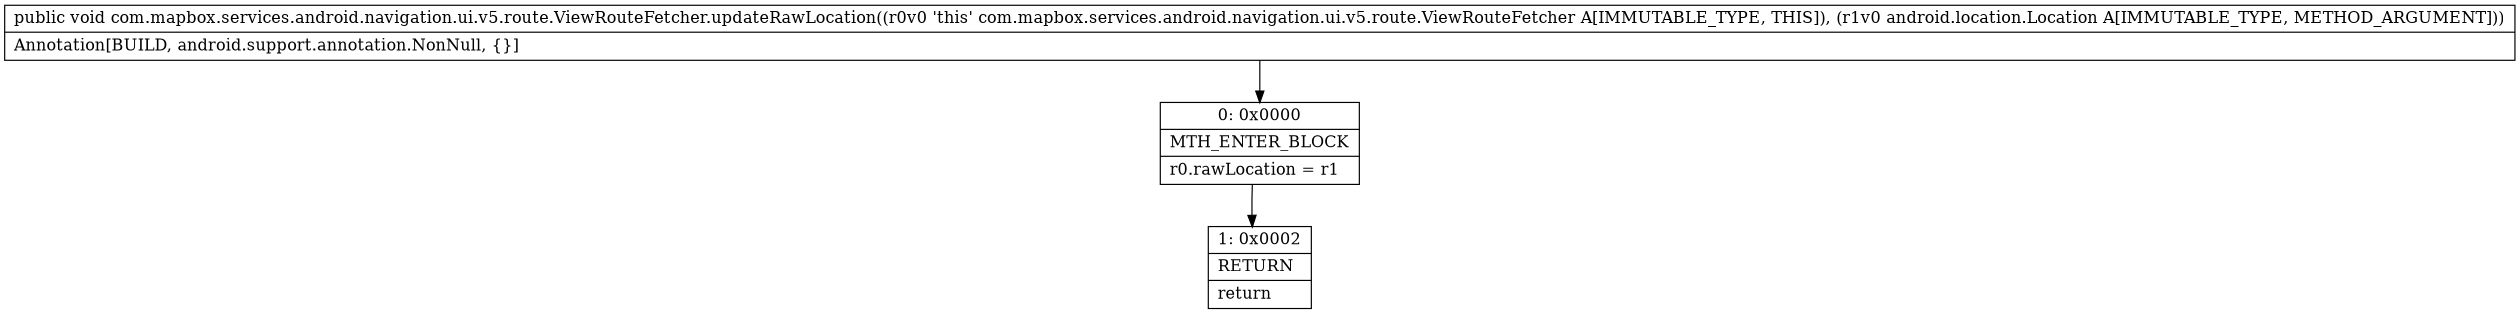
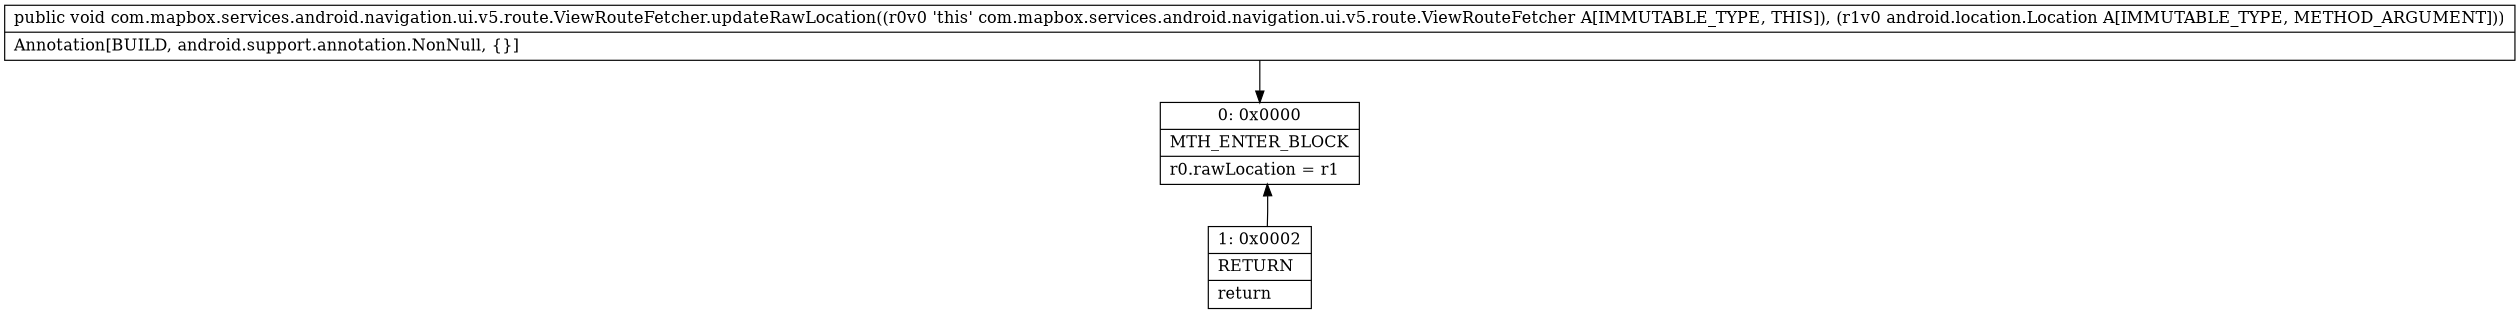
  digraph {
    node [shape=record]
    n1 [label="{0\:\ 0x0000|MTH_ENTER_BLOCK\l|r0.rawLocation = r1\l}"]
    n2 [label="{1\:\ 0x0002|RETURN\l|return\l}"]
    n3 [label="{public void com.mapbox.services.android.navigation.ui.v5.route.ViewRouteFetcher.updateRawLocation((r0v0 'this' com.mapbox.services.android.navigation.ui.v5.route.ViewRouteFetcher A[IMMUTABLE_TYPE, THIS]), (r1v0 android.location.Location A[IMMUTABLE_TYPE, METHOD_ARGUMENT]))  | Annotation[BUILD, android.support.annotation.NonNull, \{\}]\l}"]
-   n1 -> n2
+   n2 -> n1
    n3 -> n1
  }
